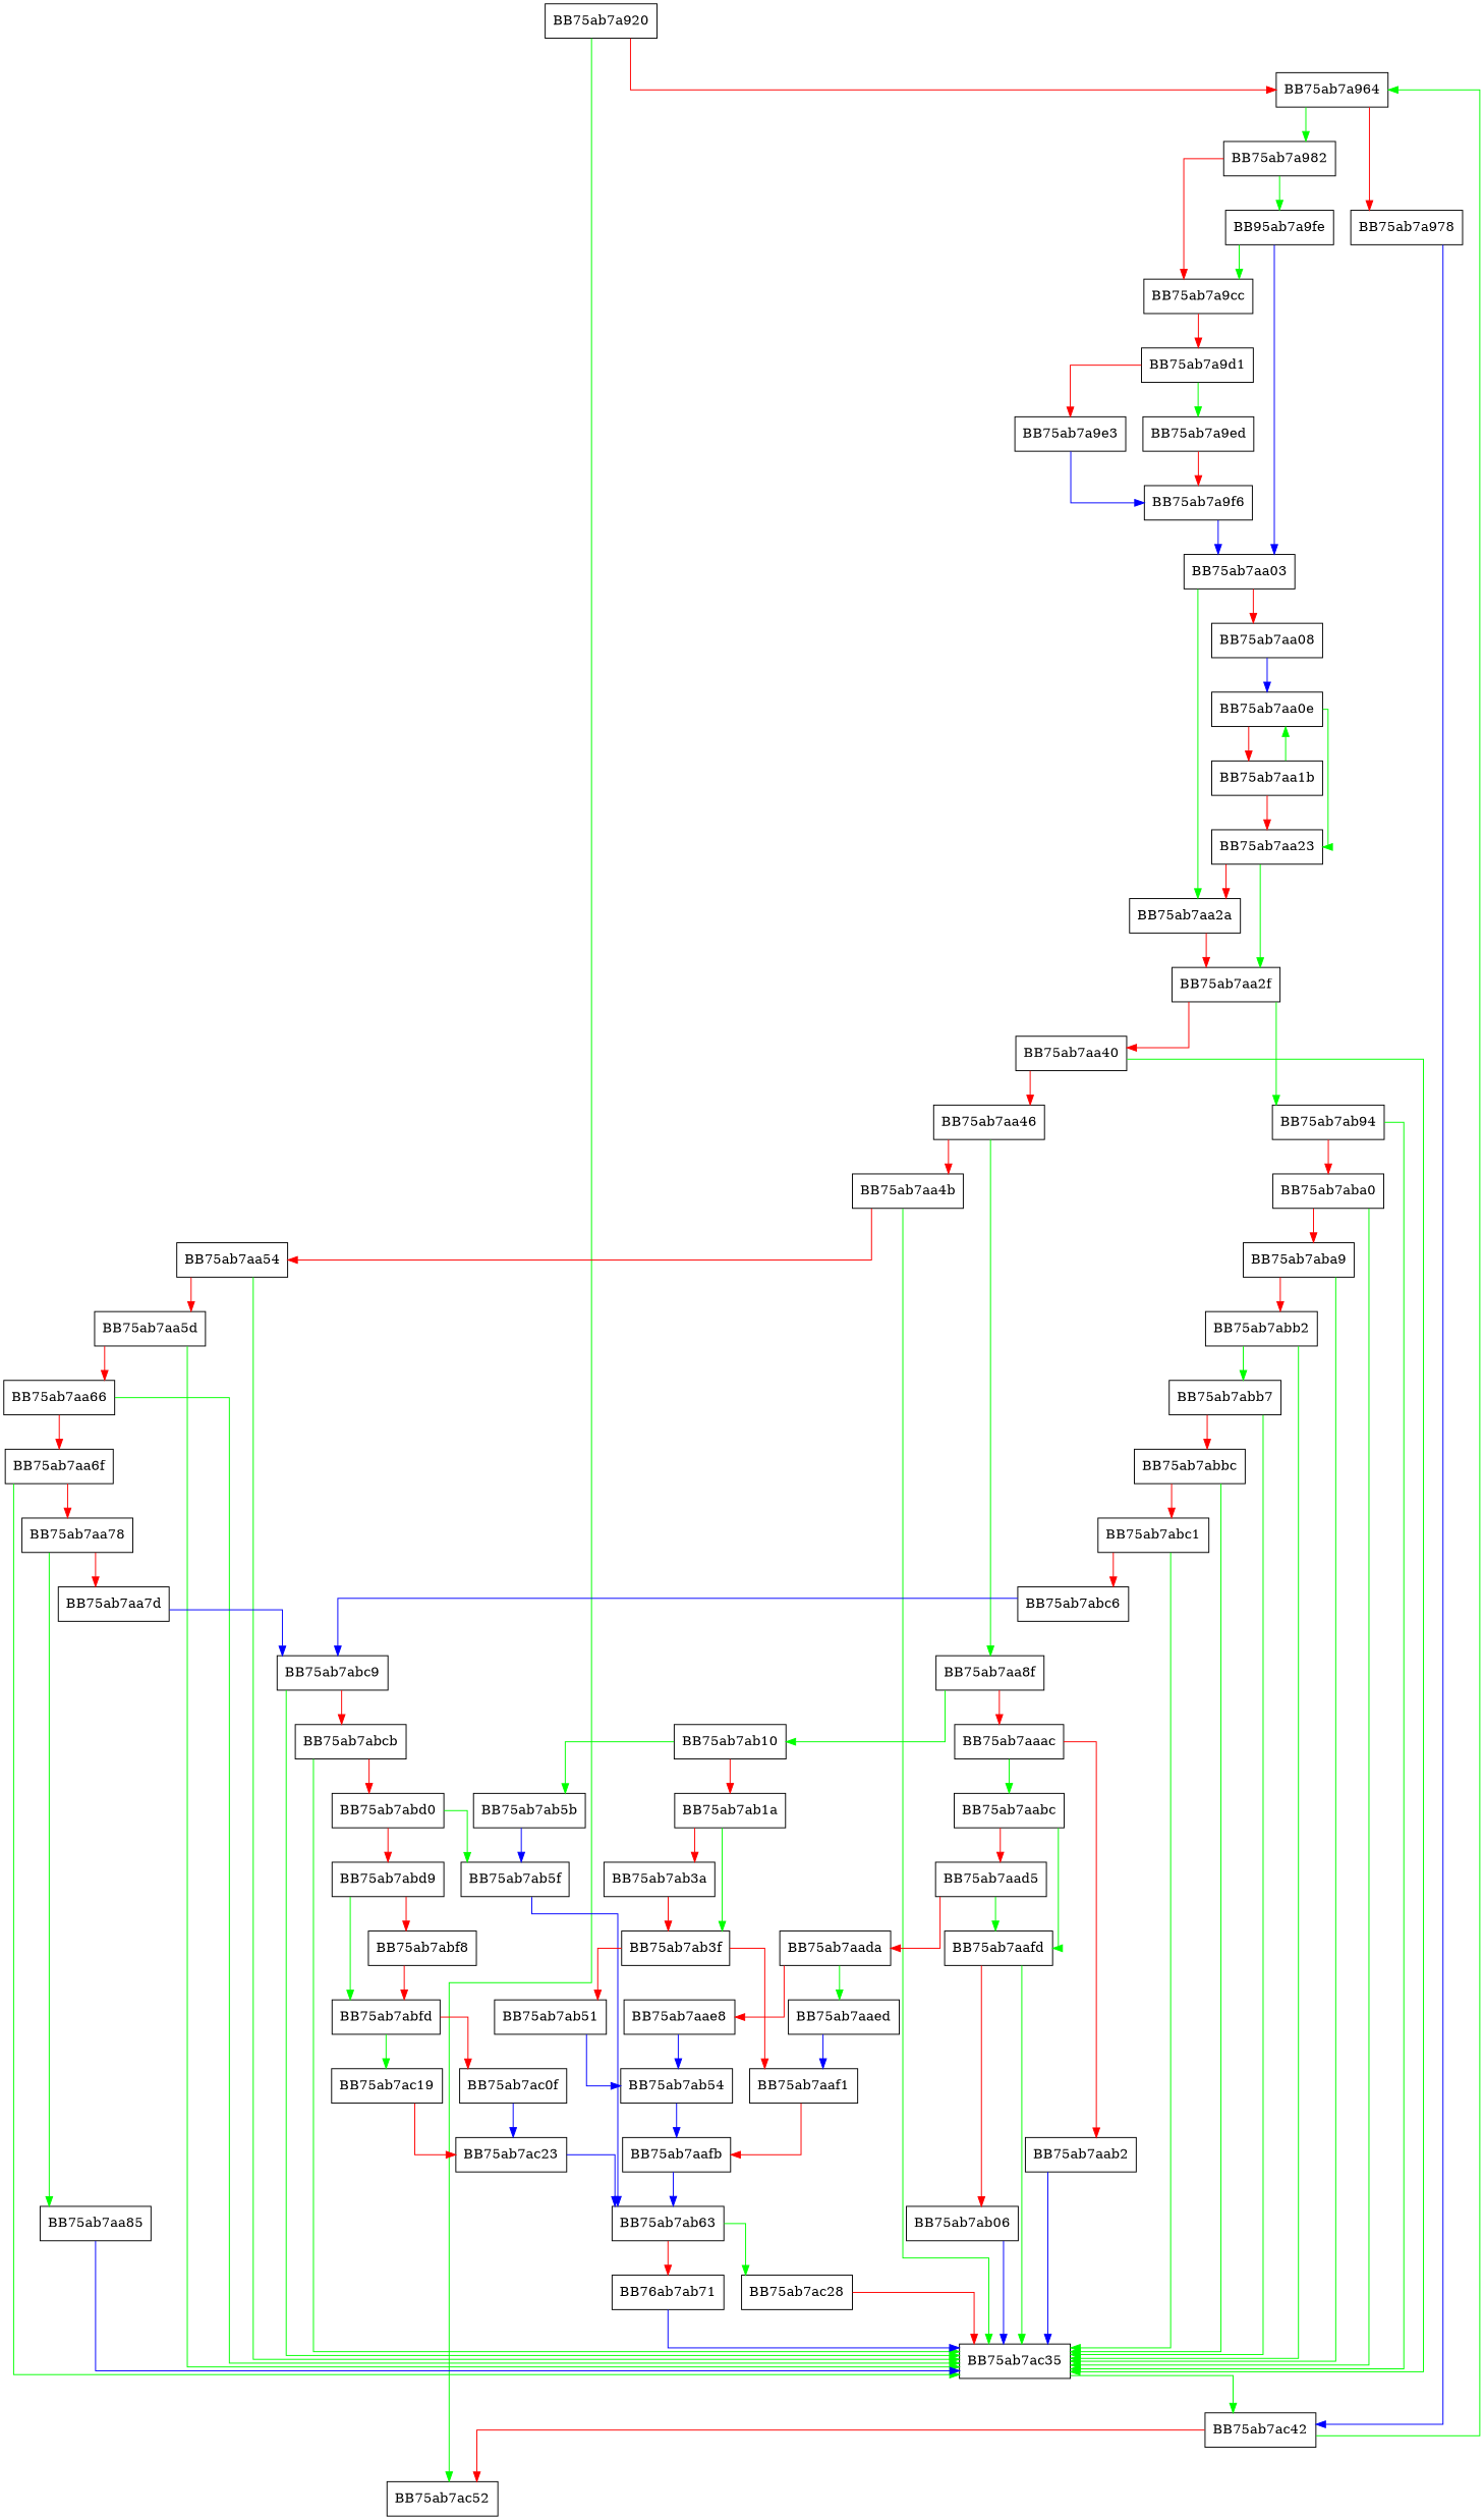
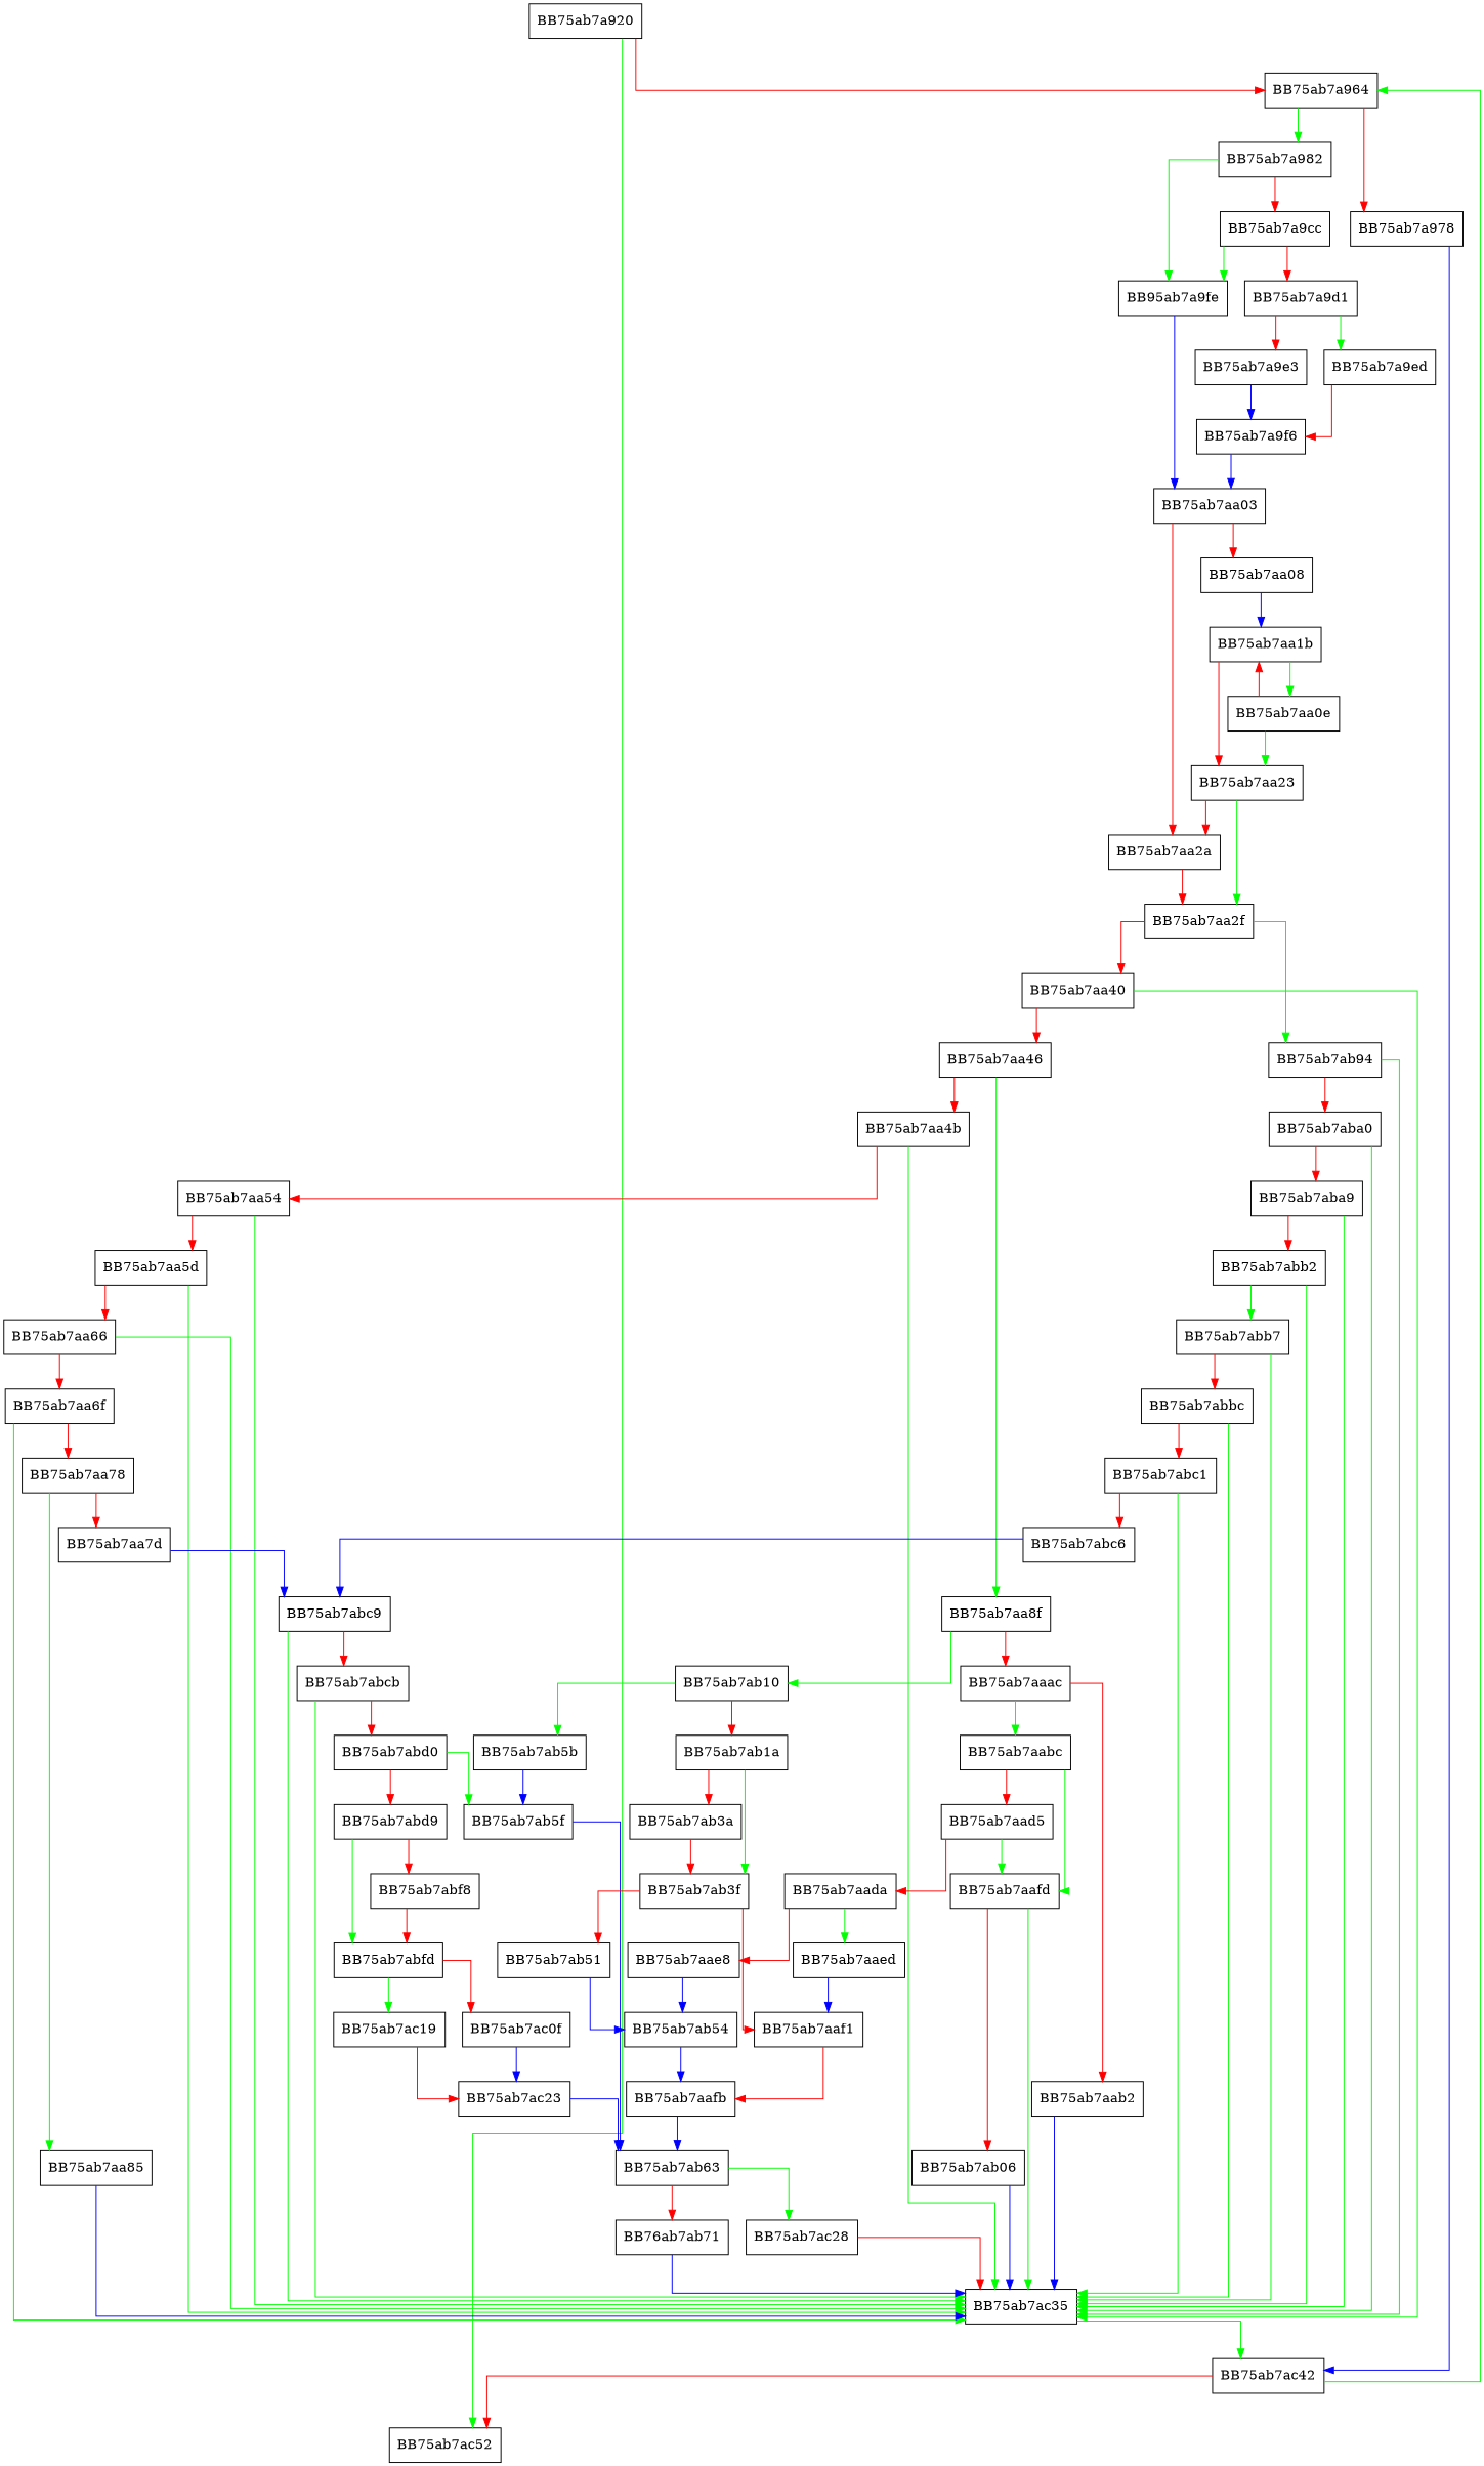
  digraph {
    splines=ortho
    node [shape=box]
    edge [color=red]
    BB75ab7a920
    BB75ab7ac52
    BB75ab7a964
    BB75ab7a982
    BB75ab7a978
    n6 [label=BB95ab7a9fe]
    BB75ab7a9cc
    BB75ab7ac42
    BB75ab7aa03
    BB75ab7a9d1
    BB75ab7aa2a
    BB75ab7aa08
    BB75ab7a9ed
    BB75ab7a9e3
    BB75ab7a9f6
    BB75ab7aa2f
    BB75ab7aa0e
    BB75ab7ab94
    BB75ab7aa40
    BB75ab7aa23
    BB75ab7aa1b
    BB75ab7ac35
    BB75ab7aba0
    BB75ab7aa46
    BB75ab7aba9
    BB75ab7aa8f
    BB75ab7aa4b
    BB75ab7ab10
    BB75ab7aaac
    BB75ab7aa54
    BB75ab7ab5b
    BB75ab7ab1a
    BB75ab7aabc
    BB75ab7aab2
    BB75ab7aa5d
    BB75ab7aa66
    BB75ab7aa6f
    BB75ab7aa78
    BB75ab7aa85
    BB75ab7aa7d
    BB75ab7abc9
    BB75ab7abcb
    BB75ab7abd0
    BB75ab7ab5f
    BB75ab7ab3f
    BB75ab7ab3a
    BB75ab7aafd
    BB75ab7aad5
    BB75ab7ab06
    BB75ab7aada
    BB75ab7aaed
    BB75ab7aae8
    BB75ab7aaf1
    BB75ab7ab54
    BB75ab7aafb
    BB75ab7ab63
    BB75ab7ac28
    n58 [label=BB76ab7ab71]
    BB75ab7ab51
    BB75ab7abb2
    BB75ab7abb7
    BB75ab7abbc
    BB75ab7abc1
    BB75ab7abc6
    BB75ab7abd9
    BB75ab7abfd
    BB75ab7abf8
    BB75ab7ac19
    BB75ab7ac0f
    BB75ab7ac23
    BB75ab7a920 -> BB75ab7ac52 [color=green]
    BB75ab7a920 -> BB75ab7a964
    BB75ab7a964 -> BB75ab7a982 [color=green]
    BB75ab7a964 -> BB75ab7a978
    BB75ab7a982 -> n6 [color=green]
    BB75ab7a982 -> BB75ab7a9cc
    BB75ab7a978 -> BB75ab7ac42 [color=blue]
    n6 -> BB75ab7aa03 [color=blue]
-   n6 -> BB75ab7a9cc [color=green]
+   BB75ab7a9cc -> n6 [color=green]
    BB75ab7a9cc -> BB75ab7a9d1
    BB75ab7ac42 -> BB75ab7ac52
    BB75ab7ac42 -> BB75ab7a964 [color=green]
-   BB75ab7aa03 -> BB75ab7aa2a [color=green]
+   BB75ab7aa03 -> BB75ab7aa2a
    BB75ab7aa03 -> BB75ab7aa08
    BB75ab7a9d1 -> BB75ab7a9ed [color=green]
    BB75ab7a9d1 -> BB75ab7a9e3
    BB75ab7aa2a -> BB75ab7aa2f
-   BB75ab7aa08 -> BB75ab7aa0e [color=blue]
+   BB75ab7aa08 -> BB75ab7aa1b [color=blue]
    BB75ab7a9ed -> BB75ab7a9f6
    BB75ab7a9e3 -> BB75ab7a9f6 [color=blue]
    BB75ab7a9f6 -> BB75ab7aa03 [color=blue]
    BB75ab7aa2f -> BB75ab7ab94 [color=green]
    BB75ab7aa2f -> BB75ab7aa40
    BB75ab7aa0e -> BB75ab7aa23 [color=green]
    BB75ab7aa0e -> BB75ab7aa1b
    BB75ab7ab94 -> BB75ab7ac35 [color=green]
    BB75ab7ab94 -> BB75ab7aba0
    BB75ab7aa40 -> BB75ab7ac35 [color=green]
    BB75ab7aa40 -> BB75ab7aa46
    BB75ab7aa23 -> BB75ab7aa2a
    BB75ab7aa23 -> BB75ab7aa2f [color=green]
    BB75ab7aa1b -> BB75ab7aa0e [color=green]
    BB75ab7aa1b -> BB75ab7aa23
    BB75ab7ac35 -> BB75ab7ac42 [color=green]
    BB75ab7aba0 -> BB75ab7ac35 [color=green]
    BB75ab7aba0 -> BB75ab7aba9
    BB75ab7aa46 -> BB75ab7aa8f [color=green]
    BB75ab7aa46 -> BB75ab7aa4b
    BB75ab7aba9 -> BB75ab7ac35 [color=green]
    BB75ab7aba9 -> BB75ab7abb2
    BB75ab7aa8f -> BB75ab7ab10 [color=green]
    BB75ab7aa8f -> BB75ab7aaac
    BB75ab7aa4b -> BB75ab7ac35 [color=green]
    BB75ab7aa4b -> BB75ab7aa54
    BB75ab7ab10 -> BB75ab7ab5b [color=green]
    BB75ab7ab10 -> BB75ab7ab1a
    BB75ab7aaac -> BB75ab7aabc [color=green]
    BB75ab7aaac -> BB75ab7aab2
    BB75ab7aa54 -> BB75ab7ac35 [color=green]
    BB75ab7aa54 -> BB75ab7aa5d
    BB75ab7ab5b -> BB75ab7ab5f [color=blue]
    BB75ab7ab1a -> BB75ab7ab3f [color=green]
    BB75ab7ab1a -> BB75ab7ab3a
    BB75ab7aabc -> BB75ab7aafd [color=green]
    BB75ab7aabc -> BB75ab7aad5
    BB75ab7aab2 -> BB75ab7ac35 [color=blue]
    BB75ab7aa5d -> BB75ab7ac35 [color=green]
    BB75ab7aa5d -> BB75ab7aa66
    BB75ab7aa66 -> BB75ab7ac35 [color=green]
    BB75ab7aa66 -> BB75ab7aa6f
    BB75ab7aa6f -> BB75ab7ac35 [color=green]
    BB75ab7aa6f -> BB75ab7aa78
    BB75ab7aa78 -> BB75ab7aa85 [color=green]
    BB75ab7aa78 -> BB75ab7aa7d
    BB75ab7aa85 -> BB75ab7ac35 [color=blue]
    BB75ab7aa7d -> BB75ab7abc9 [color=blue]
    BB75ab7abc9 -> BB75ab7ac35 [color=green]
    BB75ab7abc9 -> BB75ab7abcb
    BB75ab7abcb -> BB75ab7ac35 [color=green]
    BB75ab7abcb -> BB75ab7abd0
    BB75ab7abd0 -> BB75ab7ab5f [color=green]
    BB75ab7abd0 -> BB75ab7abd9
    BB75ab7ab5f -> BB75ab7ab63 [color=blue]
    BB75ab7ab3f -> BB75ab7aaf1
    BB75ab7ab3f -> BB75ab7ab51
    BB75ab7ab3a -> BB75ab7ab3f
    BB75ab7aafd -> BB75ab7ac35 [color=green]
    BB75ab7aafd -> BB75ab7ab06
    BB75ab7aad5 -> BB75ab7aafd [color=green]
    BB75ab7aad5 -> BB75ab7aada
    BB75ab7ab06 -> BB75ab7ac35 [color=blue]
    BB75ab7aada -> BB75ab7aaed [color=green]
    BB75ab7aada -> BB75ab7aae8
    BB75ab7aaed -> BB75ab7aaf1 [color=blue]
    BB75ab7aae8 -> BB75ab7ab54 [color=blue]
    BB75ab7aaf1 -> BB75ab7aafb
    BB75ab7ab54 -> BB75ab7aafb [color=blue]
    BB75ab7aafb -> BB75ab7ab63 [color=blue]
    BB75ab7ab63 -> BB75ab7ac28 [color=green]
    BB75ab7ab63 -> n58
    BB75ab7ac28 -> BB75ab7ac35
    n58 -> BB75ab7ac35 [color=blue]
    BB75ab7ab51 -> BB75ab7ab54 [color=blue]
    BB75ab7abb2 -> BB75ab7ac35 [color=green]
    BB75ab7abb2 -> BB75ab7abb7 [color=green]
    BB75ab7abb7 -> BB75ab7ac35 [color=green]
    BB75ab7abb7 -> BB75ab7abbc
    BB75ab7abbc -> BB75ab7ac35 [color=green]
    BB75ab7abbc -> BB75ab7abc1
    BB75ab7abc1 -> BB75ab7ac35 [color=green]
    BB75ab7abc1 -> BB75ab7abc6
    BB75ab7abc6 -> BB75ab7abc9 [color=blue]
    BB75ab7abd9 -> BB75ab7abfd [color=green]
    BB75ab7abd9 -> BB75ab7abf8
    BB75ab7abfd -> BB75ab7ac19 [color=green]
    BB75ab7abfd -> BB75ab7ac0f
    BB75ab7abf8 -> BB75ab7abfd
    BB75ab7ac19 -> BB75ab7ac23
    BB75ab7ac0f -> BB75ab7ac23 [color=blue]
    BB75ab7ac23 -> BB75ab7ab63 [color=blue]
  }
